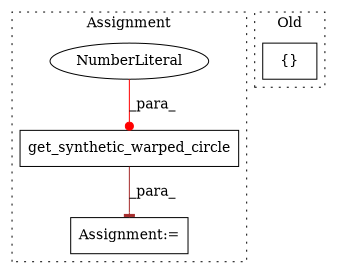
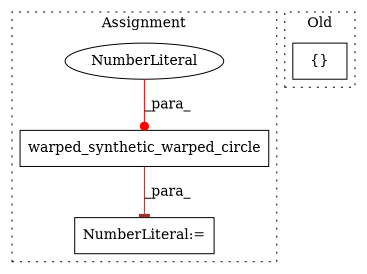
  digraph {
    node [shape=box]
    edge [style=solid]
-   n1 [a=32 l="28,1" label=get_synthetic_warped_circle s="20888,20917"]
+   n1 [a=32 l="28,1" label=warped_synthetic_warped_circle s="20888,20917"]
    n2 [a=34 l=1 label=NumberLiteral s=20916 shape=ellipse]
-   n3 [a=7 l=2 label="Assignment:=" s=20886]
+   n3 [a=7 l=2 label="NumberLiteral:=" s=20886]
    n4 [a=4 l="1,1" label="{}" s="20689,20699"]
    subgraph cluster_1 {
      label=Assignment
      style=dotted
      n1
      n2
      n3
    }
    subgraph cluster_2 {
      label=Old
      style=dotted
      n4
    }
    n1 -> n3 [arrowhead=tee color=brown label=_para_]
    n2 -> n1 [arrowhead=dot color=red label=_para_]
  }
